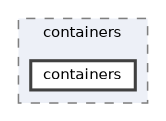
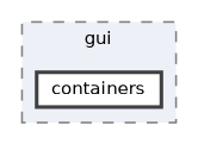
  digraph {
    compound=true
    rankdir=LR
    n1 [color=grey25 fillcolor=white fontname=Helvetica fontsize=10 height=0.2 label=containers shape=box style="filled,bold" width=0.4]
    subgraph cluster_1 {
      bgcolor="#edf0f7"
      fontname=Helvetica
      fontsize=10
-     label=containers
+     label=gui
      pencolor=grey50
      style="filled,dashed"
      n1
    }
  }
